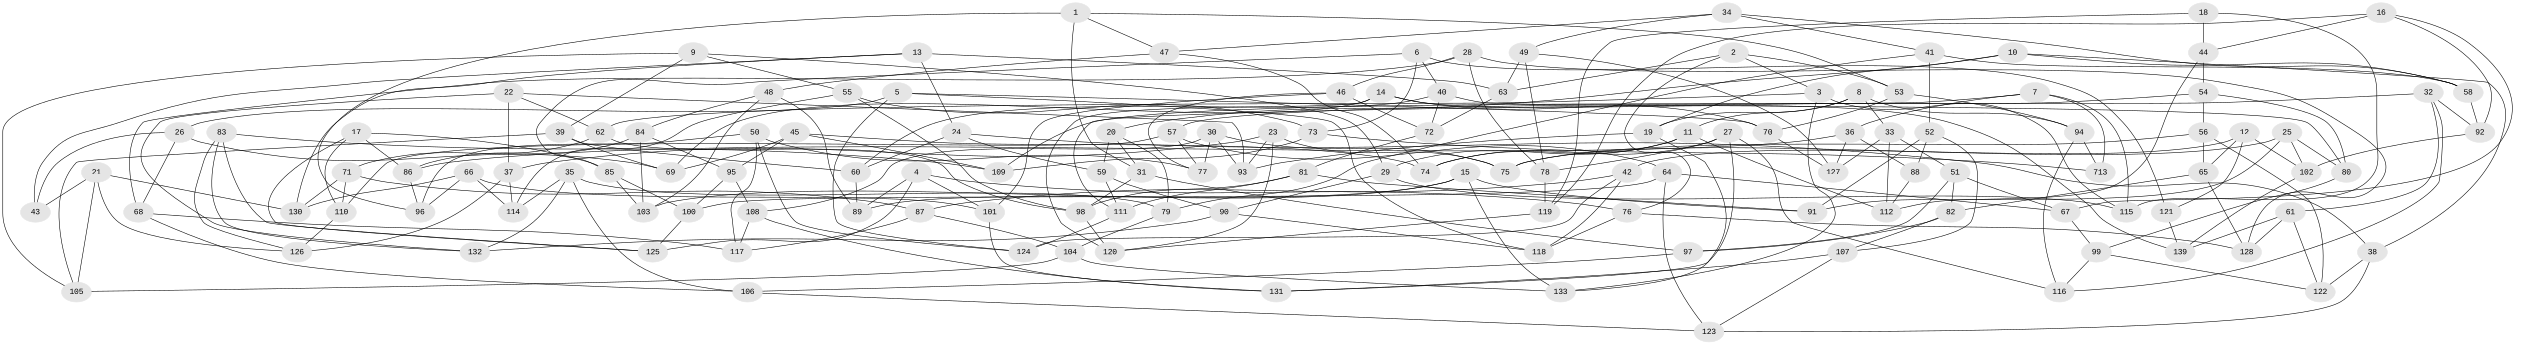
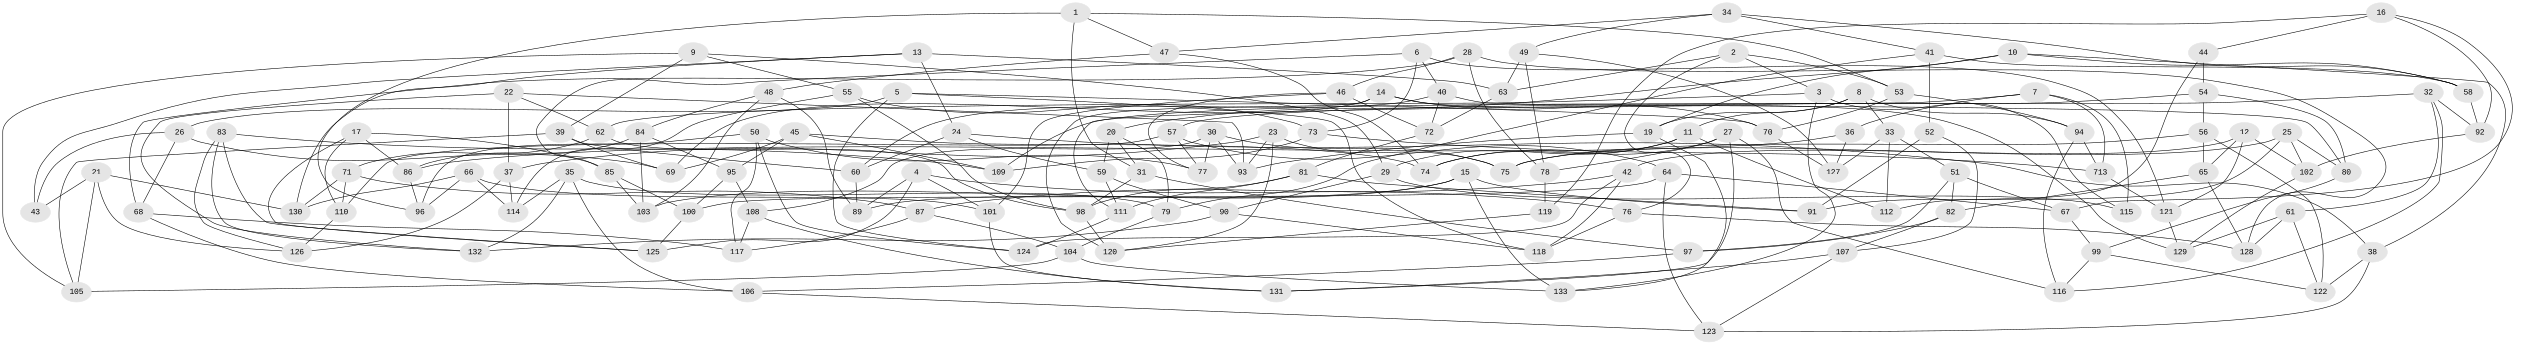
  graph {
    fontname="Liberation Mono"
    node [color=gray90 fontname="Liberation Mono" style=filled]
    edge [fontname="Liberation Mono"]
    1
    31
    47
    53
    96
    97
    98
    74
    48
    70
    94
    2
    3
    63
    76
    62
    115
    133
    72
    118
    128
    71
    4
    89
    101
    125
    131
    5
    26
    124
    43
    69
    68
    127
    6
    40
    73
    85
    121
    60
    80
    n42 [label=713]
    109
    103
    100
-   129 [label=139]
+   129
    7
    36
    111
    86
-   88
    8
    11
    19
    33
    29
    112
    93
    51
    116
    9
    39
    55
    105
    90
    114
    10
    20
    38
    58
    59
    79
    122
    123
    92
    12
    42
    65
    102
    87
    82
    13
    24
    130
    14
    120
    15
    91
    16
    44
    67
    119
    54
    99
    17
    110
    126
-   18
    104
    21
    22
    37
    132
    23
    75
    25
    106
    117
    27
    78
    28
    46
    77
    30
    108
    32
    57
    61
    64
    34
    41
    49
    52
    35
    81
    107
    56
    45
    95
    84
    50
    66
    83
    1 -- 31
    1 -- 47
    1 -- 53
    1 -- 96
    31 -- 97
    31 -- 98
    47 -- 74
    47 -- 48
    53 -- 70
    53 -- 94
    97 -- 106
    98 -- 120
    48 -- 89
    48 -- 103
    48 -- 84
    70 -- 127
    94 -- n42
    94 -- 116
    2 -- 53
    2 -- 3
    2 -- 63
    2 -- 76
    3 -- 62
    3 -- 115
    3 -- 133
    63 -- 72
    76 -- 118
    76 -- 128
    62 -- 98
    62 -- 71
    72 -- 81
    71 -- 87
    71 -- 130
    71 -- 110
    4 -- 76
    4 -- 89
    4 -- 101
    4 -- 125
    101 -- 131
    5 -- 70
    5 -- 118
    5 -- 26
    5 -- 124
    26 -- 43
    26 -- 69
    26 -- 68
    68 -- 106
    68 -- 117
    6 -- 40
    6 -- 73
    6 -- 85
    6 -- 121
    40 -- 72
    40 -- 60
    40 -- 80
    73 -- n42
    73 -- 109
    85 -- 103
    85 -- 100
    121 -- 129
    60 -- 89
    80 -- 99
+   n42 -- 121
    100 -- 125
    7 -- 115
    7 -- n42
    7 -- 36
    7 -- 111
    36 -- 127
    36 -- 86
-   36 -- 88
    111 -- 124
    86 -- 96
-   88 -- 112
    8 -- 94
    8 -- 11
    8 -- 19
    8 -- 33
    11 -- 74
    11 -- 29
    11 -- 112
    19 -- 133
    19 -- 93
    33 -- 127
    33 -- 112
    33 -- 51
    29 -- 115
    29 -- 90
    51 -- 97
    51 -- 82
    51 -- 67
    9 -- 29
    9 -- 39
    9 -- 55
    9 -- 105
    39 -- 69
    39 -- 60
    39 -- 105
    55 -- 98
    55 -- 73
    55 -- 114
    90 -- 118
    90 -- 132
    10 -- 19
    10 -- 20
    10 -- 38
    10 -- 58
    20 -- 31
    20 -- 59
    20 -- 79
    38 -- 122
    38 -- 123
    58 -- 92
    59 -- 111
    59 -- 90
    79 -- 104
    92 -- 102
    12 -- 121
    12 -- 42
    12 -- 65
    12 -- 102
    42 -- 118
    42 -- 124
    42 -- 87
    65 -- 128
    65 -- 82
    102 -- 129
    87 -- 104
    87 -- 117
    82 -- 97
    82 -- 107
    13 -- 63
    13 -- 43
    13 -- 24
    13 -- 130
    24 -- 60
    24 -- 38
    24 -- 59
    14 -- 70
    14 -- 69
    14 -- 129
    14 -- 120
    15 -- 133
    15 -- 89
    15 -- 103
    15 -- 91
    16 -- 92
    16 -- 44
    16 -- 67
    16 -- 119
    44 -- 112
    44 -- 54
    67 -- 99
    119 -- 120
    54 -- 80
    54 -- 109
    54 -- 56
    99 -- 116
    99 -- 122
    17 -- 125
    17 -- 85
    17 -- 86
    17 -- 110
    110 -- 126
-   18 -- 115
-   18 -- 44
-   18 -- 119
    104 -- 133
    104 -- 105
    21 -- 43
    21 -- 105
    21 -- 130
    21 -- 126
    22 -- 62
    22 -- 93
    22 -- 37
    22 -- 132
    37 -- 114
    37 -- 126
    23 -- 93
    23 -- 120
    23 -- 37
    23 -- 75
    25 -- 80
    25 -- 102
    25 -- 91
    25 -- 75
    106 -- 123
    27 -- 74
    27 -- 131
    27 -- 116
    27 -- 78
    78 -- 119
    28 -- 128
    28 -- 68
    28 -- 78
    28 -- 46
    46 -- 72
    46 -- 101
    46 -- 77
    30 -- 93
    30 -- 75
    30 -- 77
    30 -- 108
    108 -- 131
    108 -- 117
    32 -- 116
    32 -- 92
    32 -- 57
    32 -- 61
    57 -- 110
    57 -- 77
    57 -- 64
    61 -- 128
    61 -- 129
    61 -- 122
    64 -- 100
    64 -- 123
    64 -- 67
    34 -- 47
    34 -- 58
    34 -- 41
    34 -- 49
    41 -- 58
    41 -- 79
    41 -- 52
    49 -- 63
    49 -- 127
    49 -- 78
-   52 -- 88
    52 -- 91
    52 -- 107
    35 -- 114
    35 -- 79
    35 -- 132
    35 -- 106
    81 -- 98
    81 -- 111
    81 -- 91
    107 -- 131
    107 -- 123
    56 -- 122
    56 -- 65
    56 -- 75
    45 -- 74
    45 -- 69
    45 -- 109
    45 -- 95
    95 -- 100
    95 -- 108
    84 -- 103
    84 -- 86
    84 -- 95
    50 -- 96
    50 -- 124
    50 -- 117
    50 -- 77
    66 -- 96
    66 -- 101
    66 -- 114
    66 -- 130
    83 -- 125
    83 -- 109
    83 -- 126
    83 -- 132
  }
